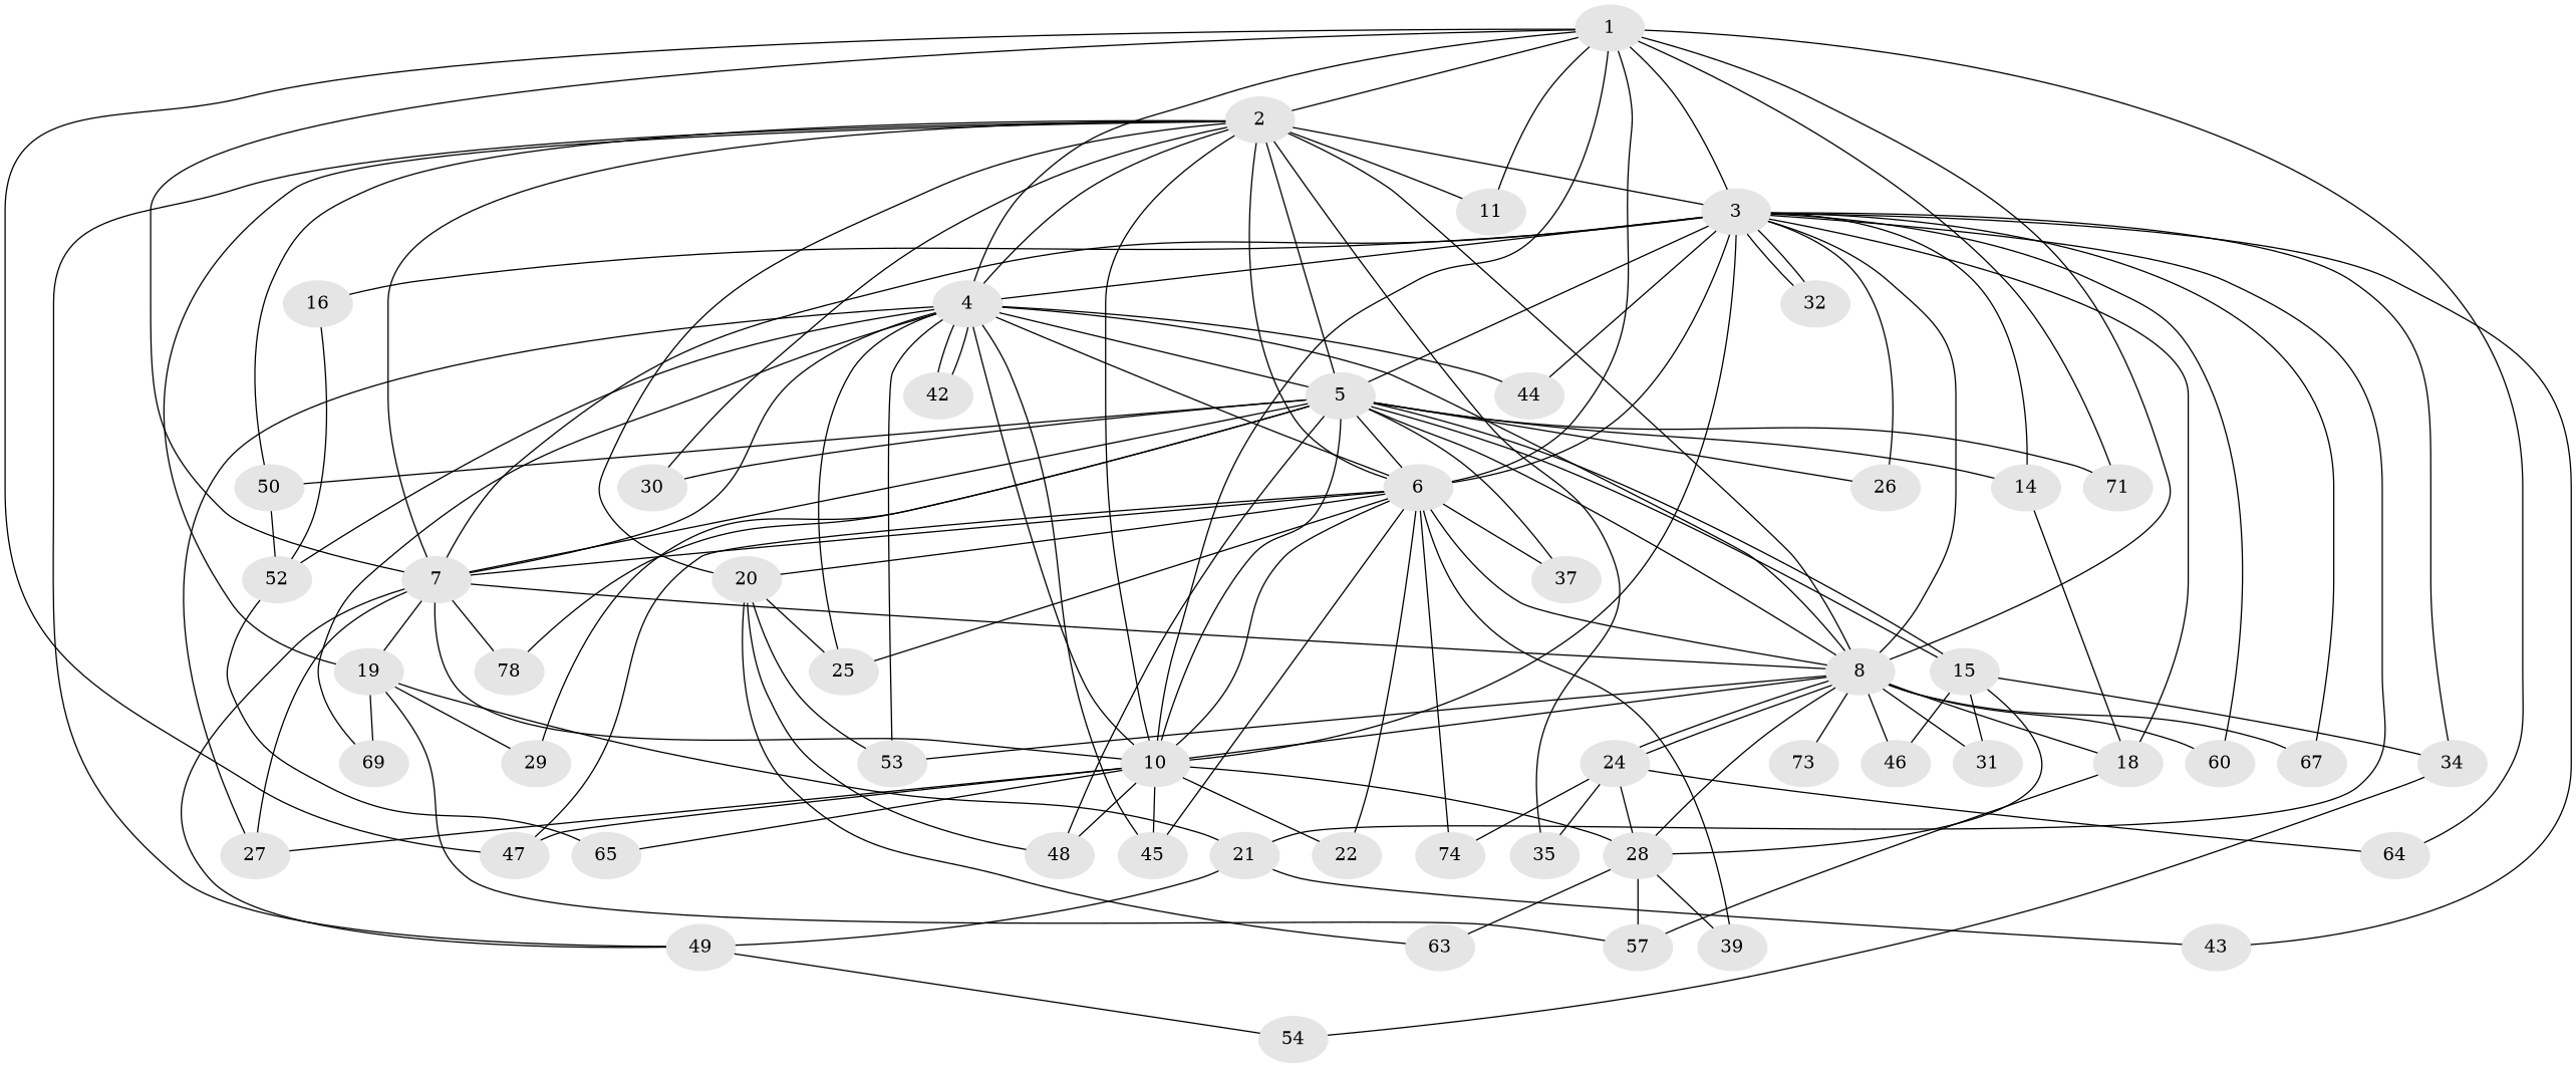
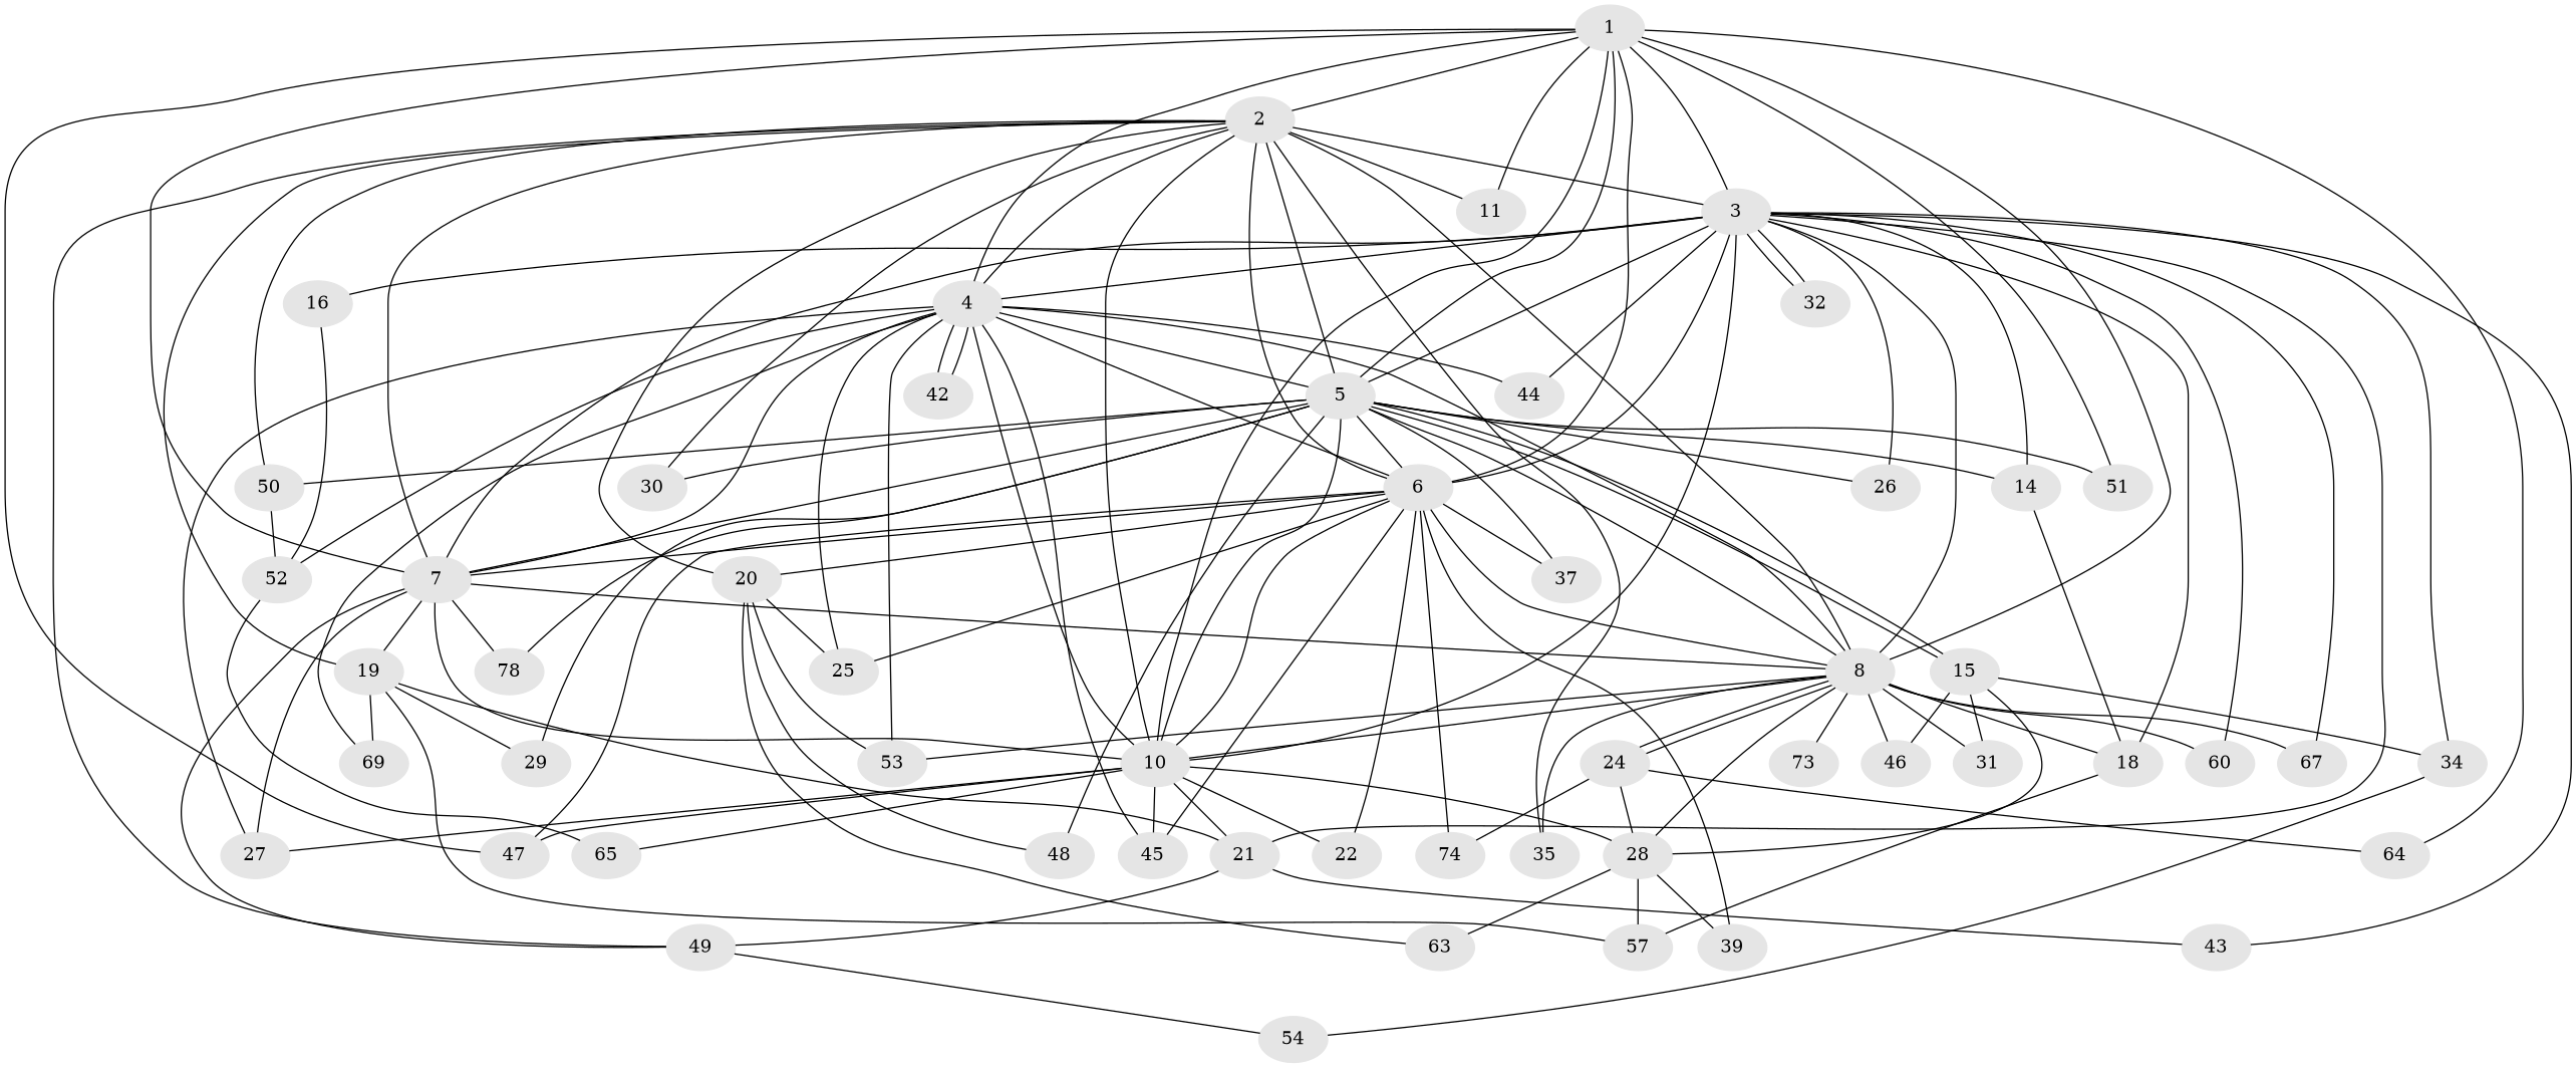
  graph {
    node [color=gray90 style=filled]
    1 [super="+58"]
    2 [super="+41"]
    3 [super="+9"]
    4 [super="+66"]
    5 [super="+23"]
    6 [super="+59"]
    7 [super="+12"]
    8 [super="+33"]
    10 [super="+13"]
    11
-   51 [label=71]
+   51
    64
    47
    19 [super="+36"]
    20 [super="+68"]
    30
    35
    49 [super="+71"]
    50
    14 [super="+17"]
    16 [super="+72"]
    18 [super="+40"]
    21 [super="+62"]
    26
    32
    34
    43
    44
    60
    67
    25
    27 [super="+75"]
    42
    45
    52 [super="+55"]
    53
    69
    15 [super="+56"]
    29
    37
    48
    n42 [label=78]
    22
    39
    74
    28 [super="+38"]
    73
    24
    31
    46
    65
    57 [super="+61"]
    63
    54
    1 -- 2
    1 -- 3 [weight=2]
    1 -- 4
+   1 -- 5
    1 -- 6
    1 -- 7
    1 -- 8
    1 -- 10
    1 -- 11
    1 -- 51
    1 -- 64
    1 -- 47
    2 -- 3 [weight=2]
    2 -- 4
    2 -- 5
    2 -- 6
    2 -- 7
    2 -- 8 [weight=3]
    2 -- 10 [weight=2]
    2 -- 11
    2 -- 19
    2 -- 20
    2 -- 30
    2 -- 35
    2 -- 49
    2 -- 50
    3 -- 4 [weight=2]
    3 -- 5 [weight=2]
    3 -- 6 [weight=2]
    3 -- 7 [weight=2]
    3 -- 8 [weight=2]
    3 -- 10 [weight=2]
    3 -- 14 [weight=2]
    3 -- 16 [weight=2]
    3 -- 18
    3 -- 21
    3 -- 26
    3 -- 32
    3 -- 32
    3 -- 34
    3 -- 43
    3 -- 44
    3 -- 60
    3 -- 67
    4 -- 5 [weight=2]
    4 -- 6
    4 -- 7 [weight=2]
    4 -- 8
    4 -- 10
    4 -- 44
    4 -- 25
    4 -- 27
    4 -- 42
    4 -- 42
    4 -- 45
    4 -- 52
    4 -- 53
    4 -- 69
    5 -- 6
    5 -- 7
    5 -- 8
    5 -- 10
    5 -- 51
    5 -- 30
    5 -- 50
    5 -- 14
    5 -- 26
    5 -- 15
    5 -- 15
    5 -- 29
    5 -- 37
    5 -- 48
    5 -- n42
    6 -- 7
    6 -- 8
    6 -- 10
    6 -- 47
    6 -- 20
    6 -- 25
    6 -- 45
    6 -- 37
    6 -- 22
    6 -- 39
    6 -- 74
    7 -- 8
    7 -- 10
    7 -- 19 [weight=2]
    7 -- 49
    7 -- 27
    7 -- n42
    8 -- 10
-   24 -- 35
+   8 -- 35
    8 -- 18
    8 -- 60
    8 -- 67
    8 -- 53
    8 -- 28
    8 -- 73
    8 -- 24
    8 -- 24
    8 -- 31
    8 -- 46
    10 -- 47
-   10 -- 48
+   10 -- 21
    10 -- 27
    10 -- 45
    10 -- 22
    10 -- 28
    10 -- 65
    19 -- 21
    19 -- 69
    19 -- 29
    19 -- 57
    20 -- 25
    20 -- 53
    20 -- 48
    20 -- 63
    49 -- 54
    50 -- 52
    14 -- 18
    16 -- 52
    18 -- 57
    21 -- 49
    21 -- 43
    34 -- 54
    52 -- 65
    15 -- 34
    15 -- 28
    15 -- 31
    15 -- 46
    28 -- 39
    28 -- 57
    28 -- 63
    24 -- 64
    24 -- 74
    24 -- 28
  }
